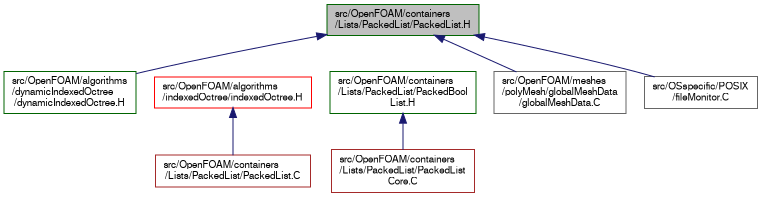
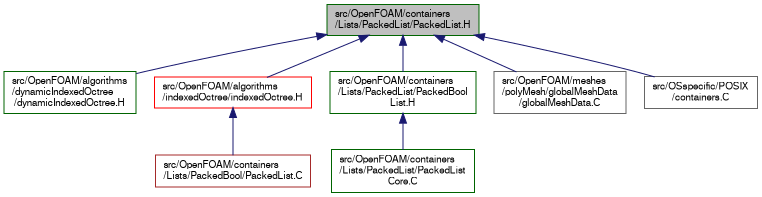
  digraph {
    node [color=darkgreen fontname=FreeSans fontsize=10 shape=record]
    edge [color=midnightblue dir=back fontname=FreeSans fontsize=10 labelfontname=FreeSans labelfontsize=10 style=solid]
    n1 [fillcolor=grey75 fontcolor=black height=0.2 label="src/OpenFOAM/containers\l/Lists/PackedList/PackedList.H" style=filled width=0.4]
    n2 [height=0.2 label="src/OpenFOAM/algorithms\l/dynamicIndexedOctree\l/dynamicIndexedOctree.H" width=0.4]
    n3 [color=red height=0.2 label="src/OpenFOAM/algorithms\l/indexedOctree/indexedOctree.H" width=0.4]
    n4 [height=0.2 label="src/OpenFOAM/containers\l/Lists/PackedList/PackedBool\lList.H" width=0.4]
    n5 [color=gray40 height=0.2 label="src/OpenFOAM/meshes\l/polyMesh/globalMeshData\l/globalMeshData.C" width=0.4]
-   n6 [color=gray40 height=0.2 label="src/OSspecific/POSIX\l/fileMonitor.C" width=0.4]
-   n7 [color=brown height=0.2 label="src/OpenFOAM/containers\l/Lists/PackedList/PackedList.C" width=0.4]
-   n8 [color=brown height=0.2 label="src/OpenFOAM/containers\l/Lists/PackedList/PackedList\lCore.C" width=0.4]
+   n6 [color=gray40 height=0.2 label="src/OSspecific/POSIX\l/containers.C" width=0.4]
+   n7 [color=brown height=0.2 label="src/OpenFOAM/containers\l/Lists/PackedBool/PackedList.C" width=0.4]
+   n8 [height=0.2 label="src/OpenFOAM/containers\l/Lists/PackedList/PackedList\lCore.C" width=0.4]
    n1 -> n2
+   n1 -> n3
+   n1 -> n4
    n1 -> n5
    n1 -> n6
    n3 -> n7
    n4 -> n8
  }
